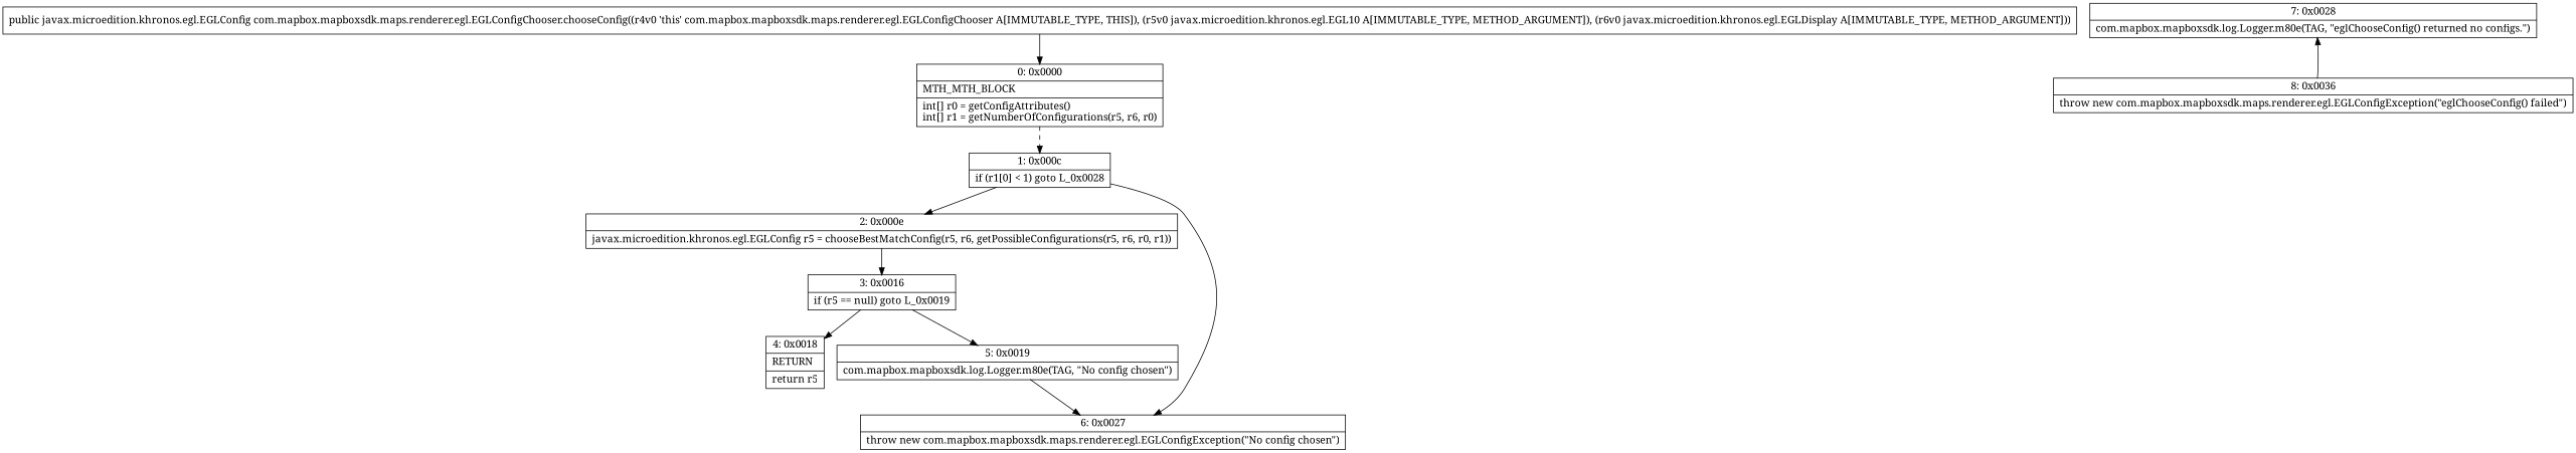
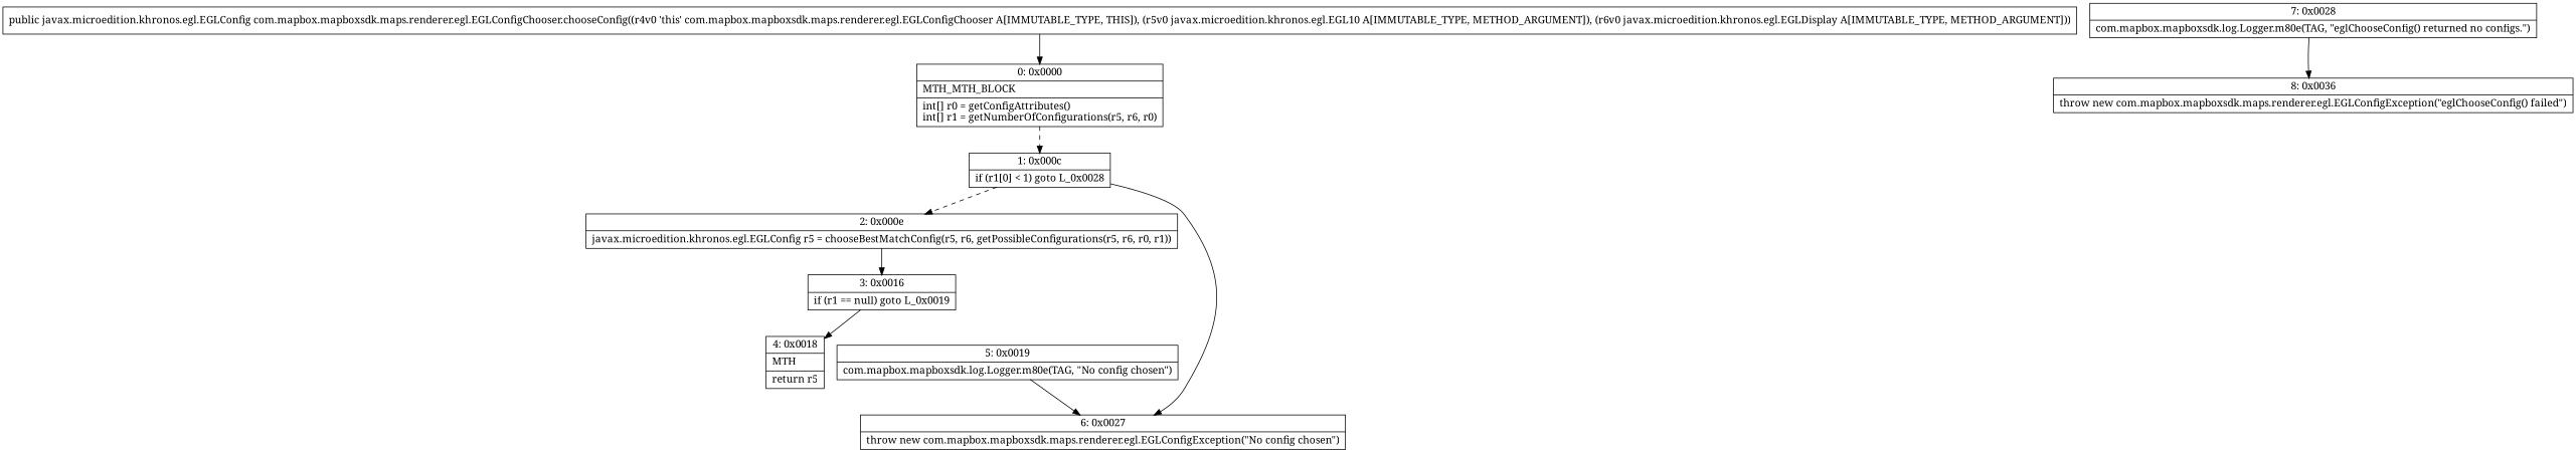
  digraph {
    fontname="Noto Serif"
    node [fontname="Noto Serif" shape=record]
    edge [fontname="Noto Serif"]
    n1 [label="{0\:\ 0x0000|MTH_MTH_BLOCK\l|int[] r0 = getConfigAttributes()\lint[] r1 = getNumberOfConfigurations(r5, r6, r0)\l}"]
    n2 [label="{1\:\ 0x000c|if (r1[0] \< 1) goto L_0x0028\l}"]
    n3 [label="{2\:\ 0x000e|javax.microedition.khronos.egl.EGLConfig r5 = chooseBestMatchConfig(r5, r6, getPossibleConfigurations(r5, r6, r0, r1))\l}"]
    n4 [label="{6\:\ 0x0027|throw new com.mapbox.mapboxsdk.maps.renderer.egl.EGLConfigException(\"No config chosen\")\l}"]
-   n5 [label="{3\:\ 0x0016|if (r5 == null) goto L_0x0019\l}"]
+   n5 [label="{3\:\ 0x0016|if (r1 == null) goto L_0x0019\l}"]
    n6 [label="{7\:\ 0x0028|com.mapbox.mapboxsdk.log.Logger.m80e(TAG, \"eglChooseConfig() returned no configs.\")\l}"]
    n7 [label="{8\:\ 0x0036|throw new com.mapbox.mapboxsdk.maps.renderer.egl.EGLConfigException(\"eglChooseConfig() failed\")\l}"]
-   n8 [label="{4\:\ 0x0018|RETURN\l|return r5\l}"]
+   n8 [label="{4\:\ 0x0018|MTH\l|return r5\l}"]
    n9 [label="{5\:\ 0x0019|com.mapbox.mapboxsdk.log.Logger.m80e(TAG, \"No config chosen\")\l}"]
    n10 [label="{public javax.microedition.khronos.egl.EGLConfig com.mapbox.mapboxsdk.maps.renderer.egl.EGLConfigChooser.chooseConfig((r4v0 'this' com.mapbox.mapboxsdk.maps.renderer.egl.EGLConfigChooser A[IMMUTABLE_TYPE, THIS]), (r5v0 javax.microedition.khronos.egl.EGL10 A[IMMUTABLE_TYPE, METHOD_ARGUMENT]), (r6v0 javax.microedition.khronos.egl.EGLDisplay A[IMMUTABLE_TYPE, METHOD_ARGUMENT])) }"]
    n1 -> n2 [style=dashed]
-   n2 -> n3 [style=solid]
+   n2 -> n3 [style=dashed]
    n2 -> n4
    n3 -> n5
    n5 -> n8 [style=solid]
-   n5 -> n9
-   n7 -> n6
+   n6 -> n7
    n9 -> n4
    n10 -> n1
  }
